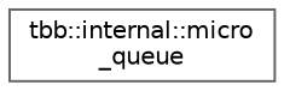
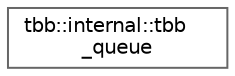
  digraph {
    rankdir=LR
-   n1 [color=grey40 fillcolor=white fontname=Helvetica fontsize=10 height=0.2 label="tbb::internal::micro\l_queue" shape=box style=filled width=0.4]
+   n1 [color=grey40 fillcolor=white fontname=Helvetica fontsize=10 height=0.2 label="tbb::internal::tbb\l_queue" shape=box style=filled width=0.4]
  }
